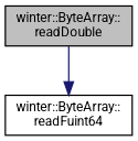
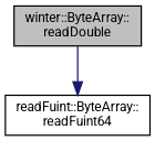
  digraph {
    rankdir=TB
    fontname=Roboto
    node [color=black fontname=Roboto fontsize=10 shape=record style=filled]
    n1 [fillcolor=grey75 fontcolor=black height=0.2 label="winter::ByteArray::\lreadDouble" width=0.4]
-   n2 [fillcolor=white height=0.2 label="winter::ByteArray::\lreadFuint64" width=0.4]
+   n2 [fillcolor=white height=0.2 label="readFuint::ByteArray::\lreadFuint64" width=0.4]
    n1 -> n2 [color=midnightblue fontname=Roboto fontsize=10 labelfontname=Helvetica labelfontsize=10 style=solid]
  }
